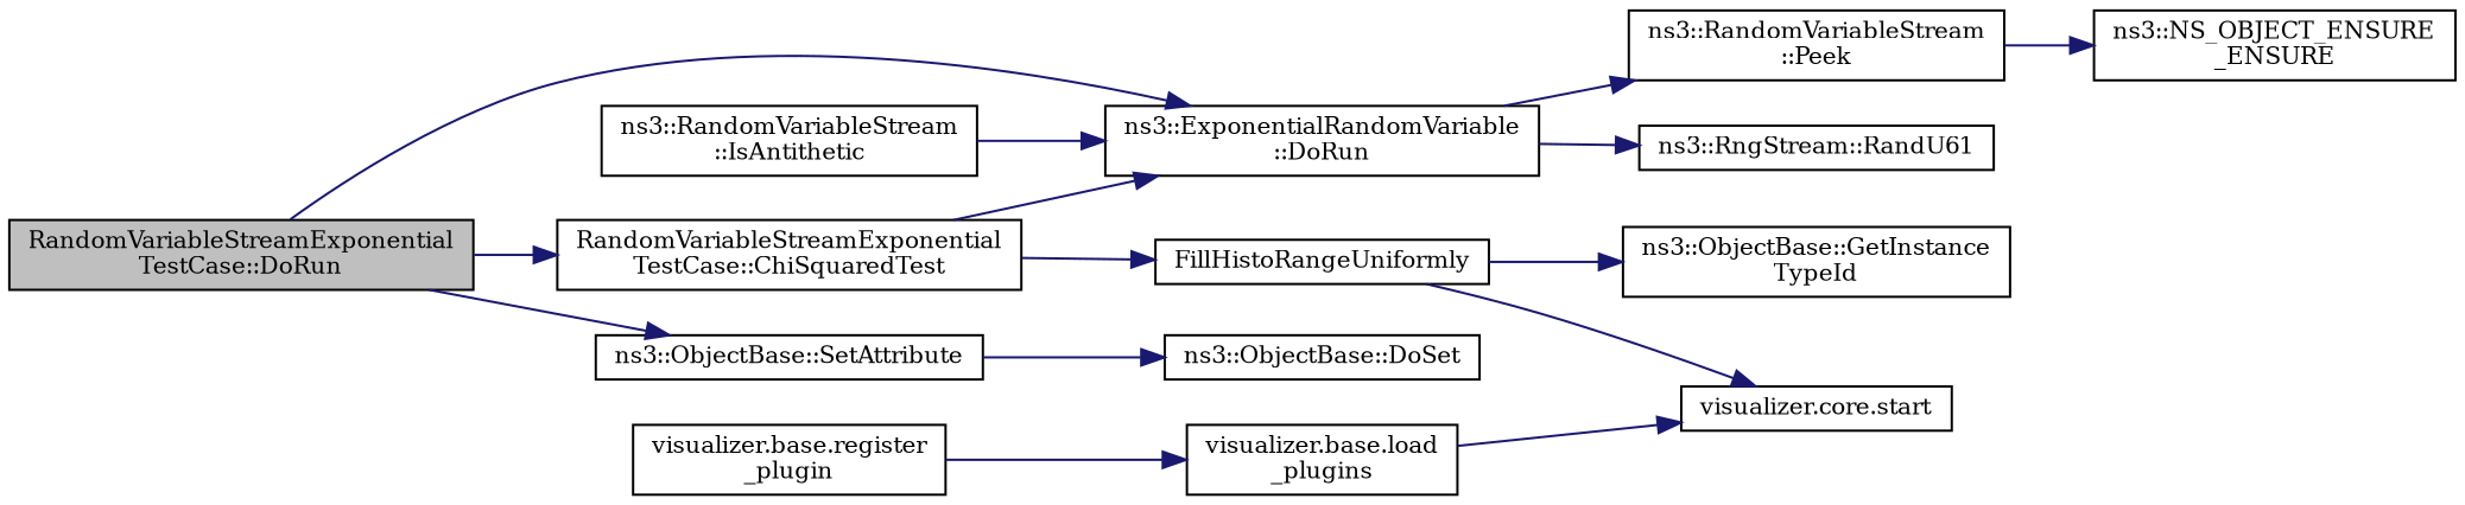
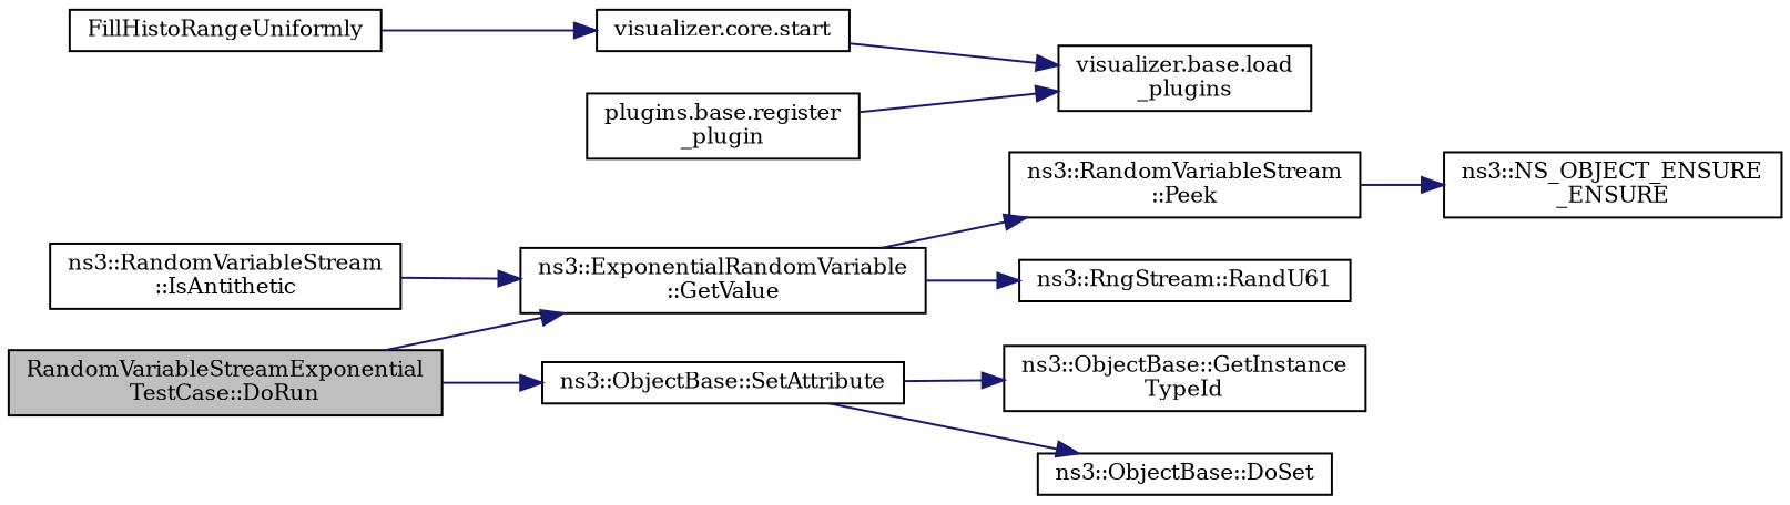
  digraph {
    fontname="DejaVu Serif"
    rankdir=LR
    node [color=black fillcolor=white fontname="DejaVu Serif" fontsize=10 shape=record style=filled]
    edge [color=midnightblue fontname="DejaVu Serif" fontsize=10 labelfontname=Helvetica labelfontsize=10 style=solid]
    n1 [fillcolor=grey75 fontcolor=black height=0.2 label="RandomVariableStreamExponential\lTestCase::DoRun" width=0.4]
-   n2 [height=0.2 label="RandomVariableStreamExponential\lTestCase::ChiSquaredTest" width=0.4]
-   n3 [height=0.2 label="ns3::ExponentialRandomVariable\l::DoRun" width=0.4]
+   n3 [height=0.2 label="ns3::ExponentialRandomVariable\l::GetValue" width=0.4]
    n4 [height=0.2 label="ns3::ObjectBase::SetAttribute" width=0.4]
    n5 [height=0.2 label=FillHistoRangeUniformly width=0.4]
    n6 [height=0.2 label="ns3::RandomVariableStream\l::Peek" width=0.4]
    n7 [height=0.2 label="ns3::RngStream::RandU61" width=0.4]
    n8 [height=0.2 label="ns3::ObjectBase::GetInstance\lTypeId" width=0.4]
    n9 [height=0.2 label="ns3::ObjectBase::DoSet" width=0.4]
    n10 [height=0.2 label="visualizer.core.start" width=0.4]
    n11 [height=0.2 label="visualizer.base.load\l_plugins" width=0.4]
-   n12 [height=0.2 label="visualizer.base.register\l_plugin" width=0.4]
+   n12 [height=0.2 label="plugins.base.register\l_plugin" width=0.4]
    n13 [height=0.2 label="ns3::NS_OBJECT_ENSURE\l_ENSURE" width=0.4]
    n14 [height=0.2 label="ns3::RandomVariableStream\l::IsAntithetic" width=0.4]
-   n1 -> n2
    n1 -> n3
    n1 -> n4
-   n2 -> n3
-   n2 -> n5
    n3 -> n6
    n3 -> n7
-   n5 -> n8
+   n4 -> n8
    n4 -> n9
    n5 -> n10
    n6 -> n13
-   n11 -> n10
+   n10 -> n11
    n12 -> n11
    n14 -> n3
  }
